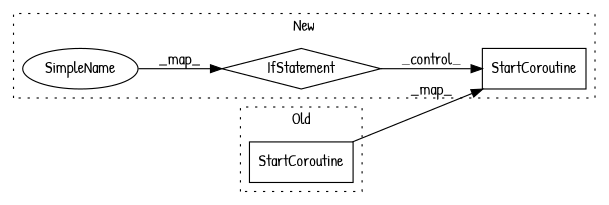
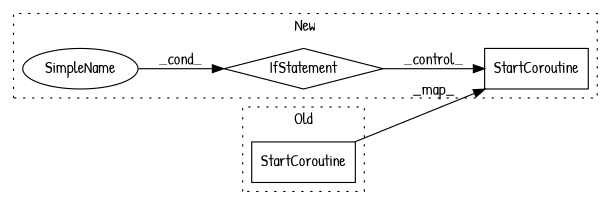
  digraph {
    rankdir=LR
    fontname="Patrick Hand"
    node [a=32 l="15,1" shape=box fontname="Patrick Hand"]
    edge [fontname="Patrick Hand"]
    n1 [label=StartCoroutine s="2250,2274"]
    n2 [a=42 l=10 label=SimpleName s=2124 shape=ellipse]
    n3 [a=25 l="4,5" label=IfStatement s="2120,2134" shape=diamond]
    n4 [label=StartCoroutine s="2015,2039"]
    subgraph cluster_1 {
      label=New
      style=dotted
      n1
      n2
      n3
    }
    subgraph cluster_2 {
      label=Old
      style=dotted
      n4
    }
-   n2 -> n3 [label=_map_]
+   n2 -> n3 [label=_cond_]
    n3 -> n1 [label=_control_]
    n4 -> n1 [label=_map_]
  }
